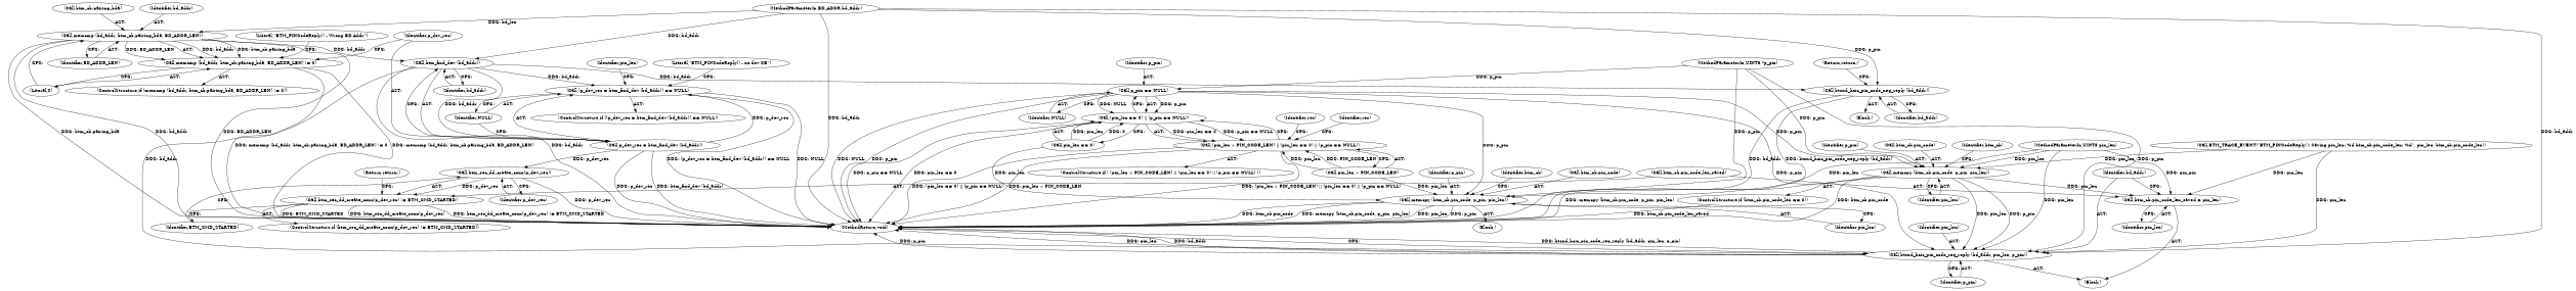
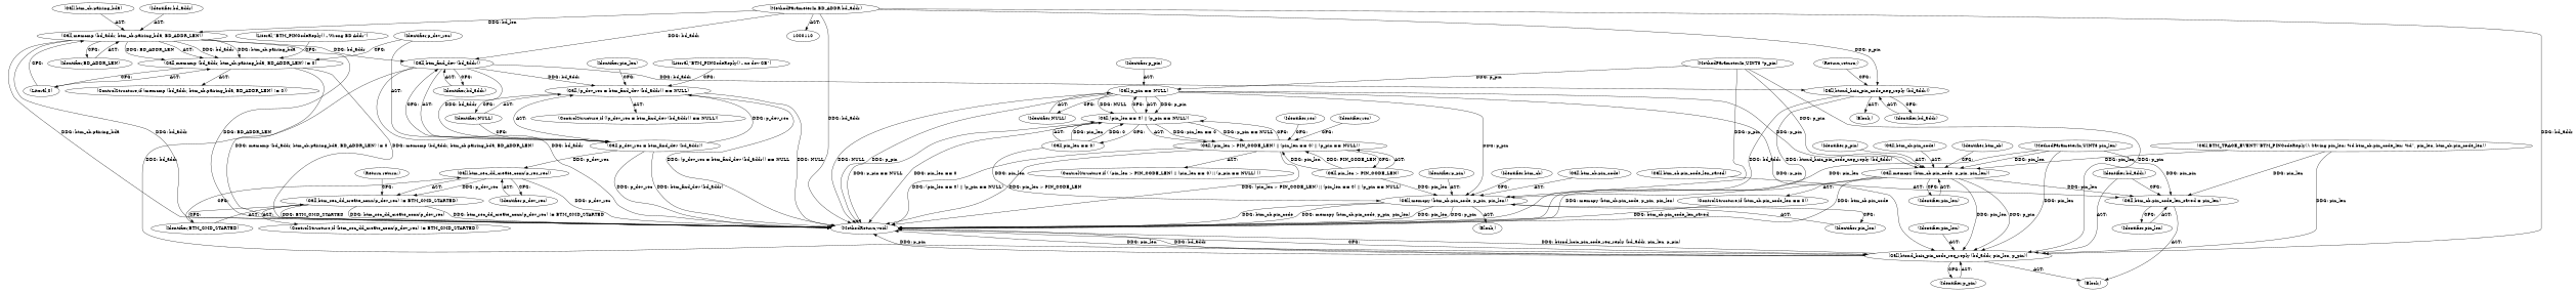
  digraph {
    n1 [label="(Call,memcmp (bd_addr, btm_cb.pairing_bda, BD_ADDR_LEN))"]
    n2 [label="(Call,memcmp (bd_addr, btm_cb.pairing_bda, BD_ADDR_LEN) != 0)"]
    n3 [label="(Call,btm_find_dev (bd_addr))"]
    n4 [label="(MethodReturn,void)"]
    n5 [label="(Identifier,BD_ADDR_LEN)"]
    n6 [label="(ControlStructure,if (memcmp (bd_addr, btm_cb.pairing_bda, BD_ADDR_LEN) != 0))"]
    n7 [label="(Literal,0)"]
    n8 [label="(Call,btsnd_hcic_pin_code_req_reply (bd_addr, pin_len, p_pin))"]
    n9 [label="(Call,btsnd_hcic_pin_code_neg_reply (bd_addr))"]
    n10 [label="(Call,(p_dev_rec = btm_find_dev (bd_addr)) == NULL)"]
    n11 [label="(Call,p_dev_rec = btm_find_dev (bd_addr))"]
    n12 [label="(Identifier,bd_addr)"]
    n13 [label="(MethodParameterIn,BD_ADDR bd_addr)"]
+   1000110
    n15 [label="(Block,)"]
    n16 [label="(Identifier,p_pin)"]
    n17 [label="(Identifier,bd_addr)"]
    n18 [label="(Block,)"]
    n19 [label="(Identifier,NULL)"]
    n20 [label="(ControlStructure,if ((p_dev_rec = btm_find_dev (bd_addr)) == NULL))"]
-   n21 [label="(Call,btm_sec_dd_create_conn(p_dev_rec))"]
+   n21 [label="(Call,btm_sec_dd_create_conn(p_res_rec))"]
    n22 [label="(Call,p_pin == NULL)"]
    n23 [label="(Call,(pin_len == 0) || (p_pin == NULL))"]
    n24 [label="(Call,memcpy (btm_cb.pin_code, p_pin, pin_len))"]
    n25 [label="(Call,memcpy (btm_cb.pin_code, p_pin, pin_len))"]
    n26 [label="(Identifier,NULL)"]
    n27 [label="(Call,(pin_len > PIN_CODE_LEN) || (pin_len == 0) || (p_pin == NULL))"]
    n28 [label="(Call,pin_len == 0)"]
    n29 [label="(Block,)"]
    n30 [label="(Identifier,pin_len)"]
    n31 [label="(Call,btm_cb.pin_code_len_saved = pin_len)"]
    n32 [label="(Identifier,pin_len)"]
    n33 [label="(ControlStructure,if (btm_cb.pin_code_len == 0))"]
    n34 [label="(ControlStructure,if ( (pin_len > PIN_CODE_LEN) || (pin_len == 0) || (p_pin == NULL) ))"]
    n35 [label="(Call,pin_len > PIN_CODE_LEN)"]
    n36 [label="(Identifier,pin_len)"]
    n37 [label="(Call,btm_sec_dd_create_conn(p_dev_rec) != BTM_CMD_STARTED)"]
    n38 [label="(Identifier,p_dev_rec)"]
    n39 [label="(ControlStructure,if (btm_sec_dd_create_conn(p_dev_rec) != BTM_CMD_STARTED))"]
    n40 [label="(Identifier,BTM_CMD_STARTED)"]
    n41 [label="(MethodParameterIn,UINT8 *p_pin)"]
    n42 [label="(Identifier,pin_len)"]
    n43 [label="(Call,BTM_TRACE_EVENT(\"BTM_PINCodeReply(): Saving pin_len: %d btm_cb.pin_code_len: %d\", pin_len, btm_cb.pin_code_len))"]
    n44 [label="(Identifier,res)"]
    n45 [label="(Call,btm_cb.pairing_bda)"]
    n46 [label="(Identifier,btm_cb)"]
    n47 [label="(Call,btm_cb.pin_code_len_saved)"]
    n48 [label="(MethodParameterIn,UINT8 pin_len)"]
    n49 [label="(Identifier,btm_cb)"]
    n50 [label="(Identifier,bd_addr)"]
    n51 [label="(Call,btm_cb.pin_code)"]
    n52 [label="(Literal,\"BTM_PINCodeReply() - no dev CB\")"]
    n53 [label="(Return,return;)"]
    n54 [label="(Identifier,bd_addr)"]
    n55 [label="(Identifier,p_pin)"]
    n56 [label="(Identifier,pin_len)"]
    n57 [label="(Identifier,p_pin)"]
    n58 [label="(Identifier,p_dev_rec)"]
    n59 [label="(Identifier,p_pin)"]
    n60 [label="(Literal,\"BTM_PINCodeReply() - Wrong BD Addr\")"]
    n61 [label="(Identifier,res)"]
    n62 [label="(Return,return;)"]
    n63 [label="(Call,btm_cb.pin_code)"]
    n1 -> n2 [label="AST: "]
    n1 -> n2 [label="DDG: bd_addr"]
    n1 -> n2 [label="DDG: btm_cb.pairing_bda"]
    n1 -> n2 [label="DDG: BD_ADDR_LEN"]
    n1 -> n3 [label="DDG: bd_addr"]
    n1 -> n4 [label="DDG: BD_ADDR_LEN"]
    n1 -> n4 [label="DDG: bd_addr"]
    n1 -> n4 [label="DDG: btm_cb.pairing_bda"]
    n1 -> n5 [label="CFG: "]
    n2 -> n4 [label="DDG: memcmp (bd_addr, btm_cb.pairing_bda, BD_ADDR_LEN)"]
    n2 -> n4 [label="DDG: memcmp (bd_addr, btm_cb.pairing_bda, BD_ADDR_LEN) != 0"]
    n2 -> n6 [label="AST: "]
    n2 -> n7 [label="CFG: "]
    n3 -> n4 [label="DDG: bd_addr"]
    n3 -> n8 [label="DDG: bd_addr"]
    n3 -> n9 [label="DDG: bd_addr"]
    n3 -> n10 [label="DDG: bd_addr"]
    n3 -> n11 [label="AST: "]
    n3 -> n11 [label="DDG: bd_addr"]
    n3 -> n12 [label="CFG: "]
    n4 -> n8 [label="CFG: "]
    n5 -> n1 [label="AST: "]
    n7 -> n1 [label="CFG: "]
    n7 -> n2 [label="AST: "]
    n8 -> n4 [label="DDG: btsnd_hcic_pin_code_req_reply (bd_addr, pin_len, p_pin)"]
    n8 -> n4 [label="DDG: p_pin"]
    n8 -> n4 [label="DDG: pin_len"]
    n8 -> n4 [label="DDG: bd_addr"]
    n8 -> n15 [label="AST: "]
    n8 -> n16 [label="CFG: "]
    n9 -> n4 [label="DDG: btsnd_hcic_pin_code_neg_reply (bd_addr)"]
    n9 -> n4 [label="DDG: bd_addr"]
    n9 -> n17 [label="CFG: "]
    n9 -> n18 [label="AST: "]
    n10 -> n4 [label="DDG: (p_dev_rec = btm_find_dev (bd_addr)) == NULL"]
    n10 -> n4 [label="DDG: NULL"]
    n10 -> n19 [label="CFG: "]
    n10 -> n20 [label="AST: "]
    n11 -> n3 [label="CFG: "]
    n11 -> n4 [label="DDG: btm_find_dev (bd_addr)"]
    n11 -> n4 [label="DDG: p_dev_rec"]
    n11 -> n10 [label="AST: "]
    n11 -> n10 [label="DDG: p_dev_rec"]
    n11 -> n21 [label="DDG: p_dev_rec"]
    n12 -> n3 [label="AST: "]
    n13 -> n1 [label="DDG: bd_len"]
    n13 -> n3 [label="DDG: bd_addr"]
    n13 -> n4 [label="DDG: bd_addr"]
    n13 -> n8 [label="DDG: bd_addr"]
    n13 -> n9 [label="DDG: p_pin"]
+   n13 -> 1000110 [label="AST: "]
    n16 -> n8 [label="AST: "]
    n17 -> n9 [label="AST: "]
    n19 -> n10 [label="AST: "]
    n19 -> n11 [label="CFG: "]
    n21 -> n4 [label="DDG: p_dev_rec"]
    n21 -> n37 [label="AST: "]
    n21 -> n37 [label="DDG: p_dev_rec"]
    n21 -> n38 [label="CFG: "]
    n22 -> n4 [label="DDG: p_pin"]
    n22 -> n4 [label="DDG: NULL"]
    n22 -> n8 [label="DDG: p_pin"]
    n22 -> n23 [label="AST: "]
    n22 -> n23 [label="DDG: p_pin"]
    n22 -> n23 [label="DDG: NULL"]
    n22 -> n24 [label="DDG: p_pin"]
    n22 -> n25 [label="DDG: p_pin"]
    n22 -> n26 [label="CFG: "]
    n23 -> n4 [label="DDG: pin_len == 0"]
    n23 -> n4 [label="DDG: p_pin == NULL"]
    n23 -> n22 [label="CFG: "]
    n23 -> n27 [label="AST: "]
    n23 -> n27 [label="DDG: pin_len == 0"]
    n23 -> n27 [label="DDG: p_pin == NULL"]
    n23 -> n28 [label="CFG: "]
    n24 -> n4 [label="DDG: memcpy (btm_cb.pin_code, p_pin, pin_len)"]
    n24 -> n4 [label="DDG: pin_len"]
    n24 -> n4 [label="DDG: p_pin"]
    n24 -> n4 [label="DDG: btm_cb.pin_code"]
    n24 -> n29 [label="AST: "]
    n24 -> n30 [label="CFG: "]
    n25 -> n4 [label="DDG: btm_cb.pin_code"]
    n25 -> n4 [label="DDG: memcpy (btm_cb.pin_code, p_pin, pin_len)"]
    n25 -> n8 [label="DDG: pin_len"]
    n25 -> n8 [label="DDG: p_pin"]
    n25 -> n31 [label="DDG: pin_len"]
    n25 -> n32 [label="CFG: "]
    n25 -> n33 [label="AST: "]
    n26 -> n22 [label="AST: "]
    n27 -> n4 [label="DDG: pin_len > PIN_CODE_LEN"]
    n27 -> n4 [label="DDG: (pin_len > PIN_CODE_LEN) || (pin_len == 0) || (p_pin == NULL)"]
    n27 -> n4 [label="DDG: (pin_len == 0) || (p_pin == NULL)"]
    n27 -> n23 [label="CFG: "]
    n27 -> n34 [label="AST: "]
    n27 -> n35 [label="CFG: "]
    n28 -> n23 [label="AST: "]
    n28 -> n23 [label="DDG: pin_len"]
    n28 -> n23 [label="DDG: 0"]
    n28 -> n24 [label="DDG: pin_len"]
    n30 -> n24 [label="AST: "]
    n31 -> n15 [label="AST: "]
    n31 -> n36 [label="CFG: "]
    n32 -> n25 [label="AST: "]
    n33 -> n4 [label="DDG: btm_cb.pin_code_len_saved"]
    n35 -> n24 [label="DDG: pin_len"]
    n35 -> n27 [label="AST: "]
    n35 -> n27 [label="DDG: pin_len"]
    n35 -> n27 [label="DDG: PIN_CODE_LEN"]
    n36 -> n31 [label="AST: "]
    n37 -> n4 [label="DDG: btm_sec_dd_create_conn(p_dev_rec) != BTM_CMD_STARTED"]
    n37 -> n4 [label="DDG: BTM_CMD_STARTED"]
    n37 -> n4 [label="DDG: btm_sec_dd_create_conn(p_dev_rec)"]
    n37 -> n39 [label="AST: "]
    n37 -> n40 [label="CFG: "]
    n38 -> n21 [label="AST: "]
    n40 -> n21 [label="CFG: "]
-   n47 -> n37 [label="AST: "]
+   n40 -> n37 [label="AST: "]
    n41 -> n8 [label="DDG: p_pin"]
    n41 -> n22 [label="DDG: p_pin"]
    n41 -> n24 [label="DDG: p_pin"]
    n41 -> n25 [label="DDG: p_pin"]
    n42 -> n10 [label="CFG: "]
    n43 -> n8 [label="DDG: pin_len"]
    n43 -> n25 [label="DDG: pin_len"]
    n43 -> n31 [label="DDG: pin_len"]
    n44 -> n27 [label="CFG: "]
    n45 -> n1 [label="AST: "]
    n46 -> n24 [label="CFG: "]
    n47 -> n31 [label="AST: "]
    n48 -> n8 [label="DDG: pin_len"]
    n48 -> n24 [label="DDG: pin_len"]
    n48 -> n25 [label="DDG: pin_len"]
    n48 -> n31 [label="DDG: pin_pin"]
    n49 -> n25 [label="CFG: "]
    n50 -> n1 [label="AST: "]
    n51 -> n24 [label="AST: "]
    n52 -> n10 [label="CFG: "]
    n53 -> n37 [label="CFG: "]
    n54 -> n8 [label="AST: "]
    n54 -> n31 [label="CFG: "]
    n55 -> n22 [label="AST: "]
    n56 -> n8 [label="AST: "]
    n57 -> n24 [label="AST: "]
    n58 -> n2 [label="CFG: "]
    n58 -> n11 [label="AST: "]
    n59 -> n25 [label="AST: "]
    n60 -> n2 [label="CFG: "]
    n61 -> n27 [label="CFG: "]
    n62 -> n9 [label="CFG: "]
    n63 -> n25 [label="AST: "]
  }
